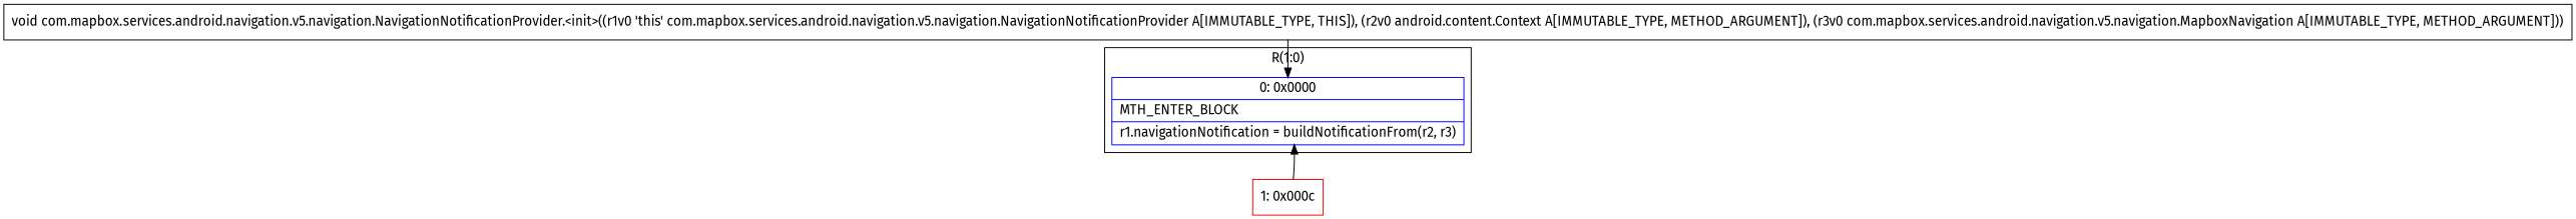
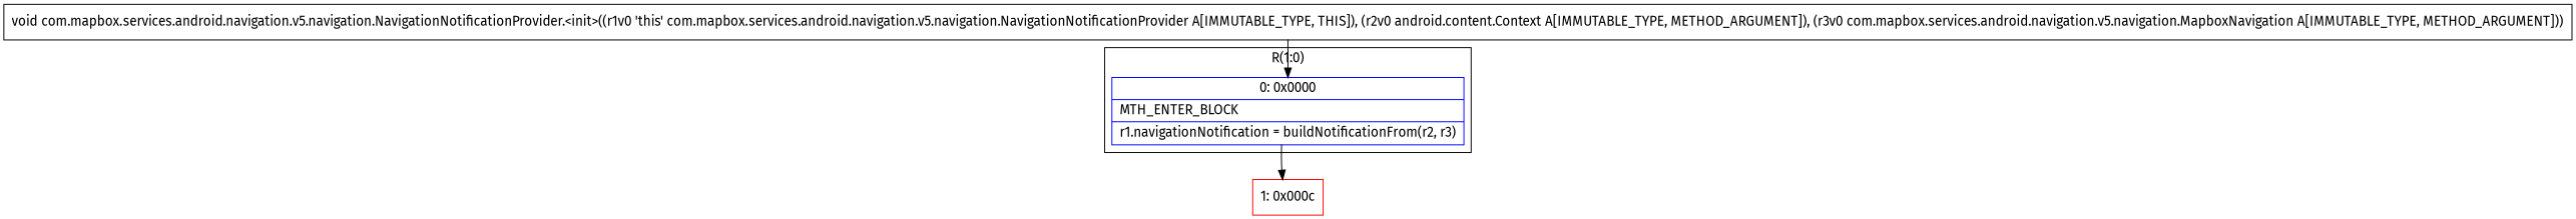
  digraph {
    fontname="Fira Sans"
    node [shape=record fontname="Fira Sans"]
    edge [fontname="Fira Sans"]
    n1 [color=blue label="{0\:\ 0x0000|MTH_ENTER_BLOCK\l|r1.navigationNotification = buildNotificationFrom(r2, r3)\l}"]
    n2 [color=red label="{1\:\ 0x000c}"]
    n3 [label="{void com.mapbox.services.android.navigation.v5.navigation.NavigationNotificationProvider.\<init\>((r1v0 'this' com.mapbox.services.android.navigation.v5.navigation.NavigationNotificationProvider A[IMMUTABLE_TYPE, THIS]), (r2v0 android.content.Context A[IMMUTABLE_TYPE, METHOD_ARGUMENT]), (r3v0 com.mapbox.services.android.navigation.v5.navigation.MapboxNavigation A[IMMUTABLE_TYPE, METHOD_ARGUMENT])) }"]
    subgraph cluster_1 {
      label="R(1:0)"
      n1
    }
-   n2 -> n1
+   n1 -> n2
    n3 -> n1
  }
